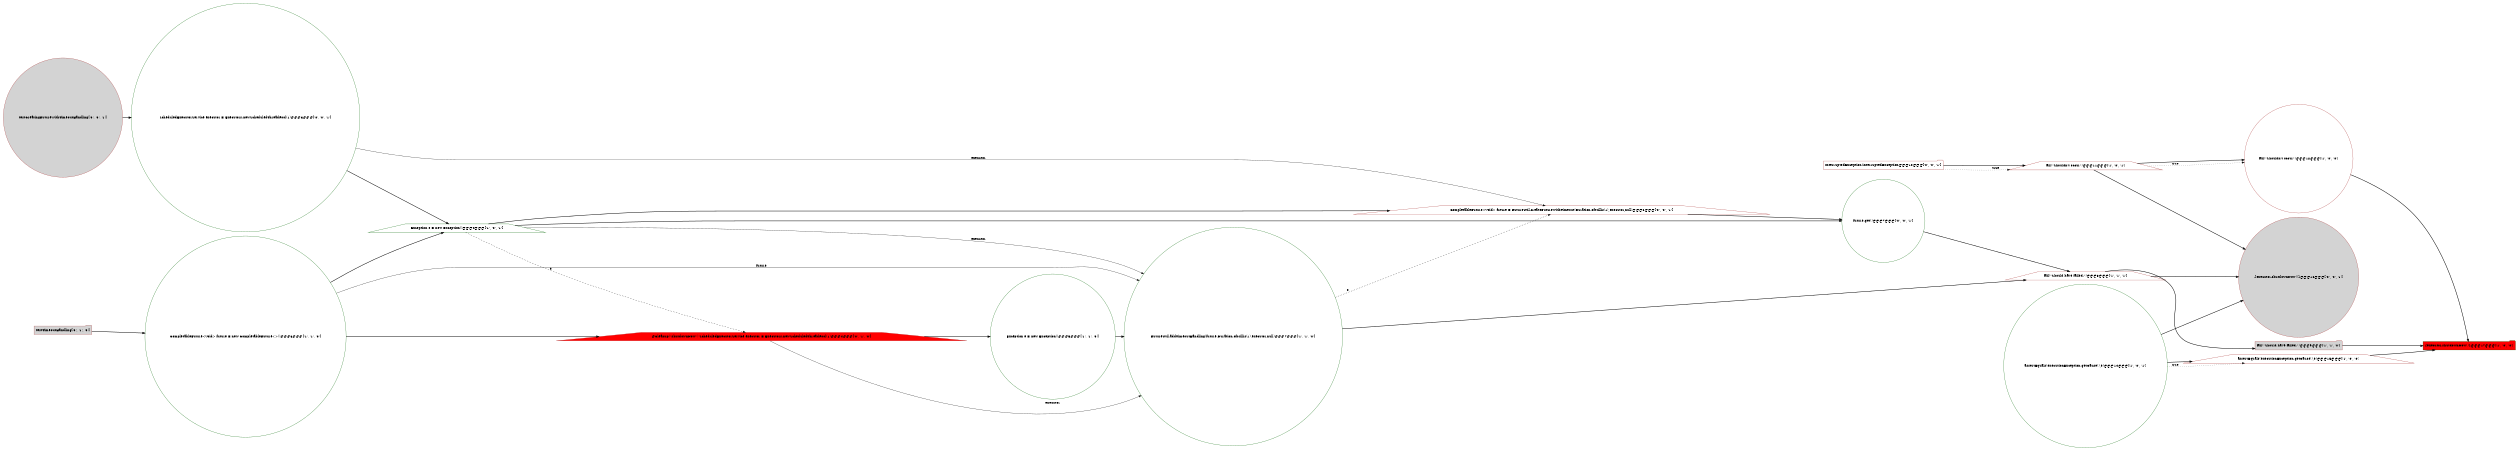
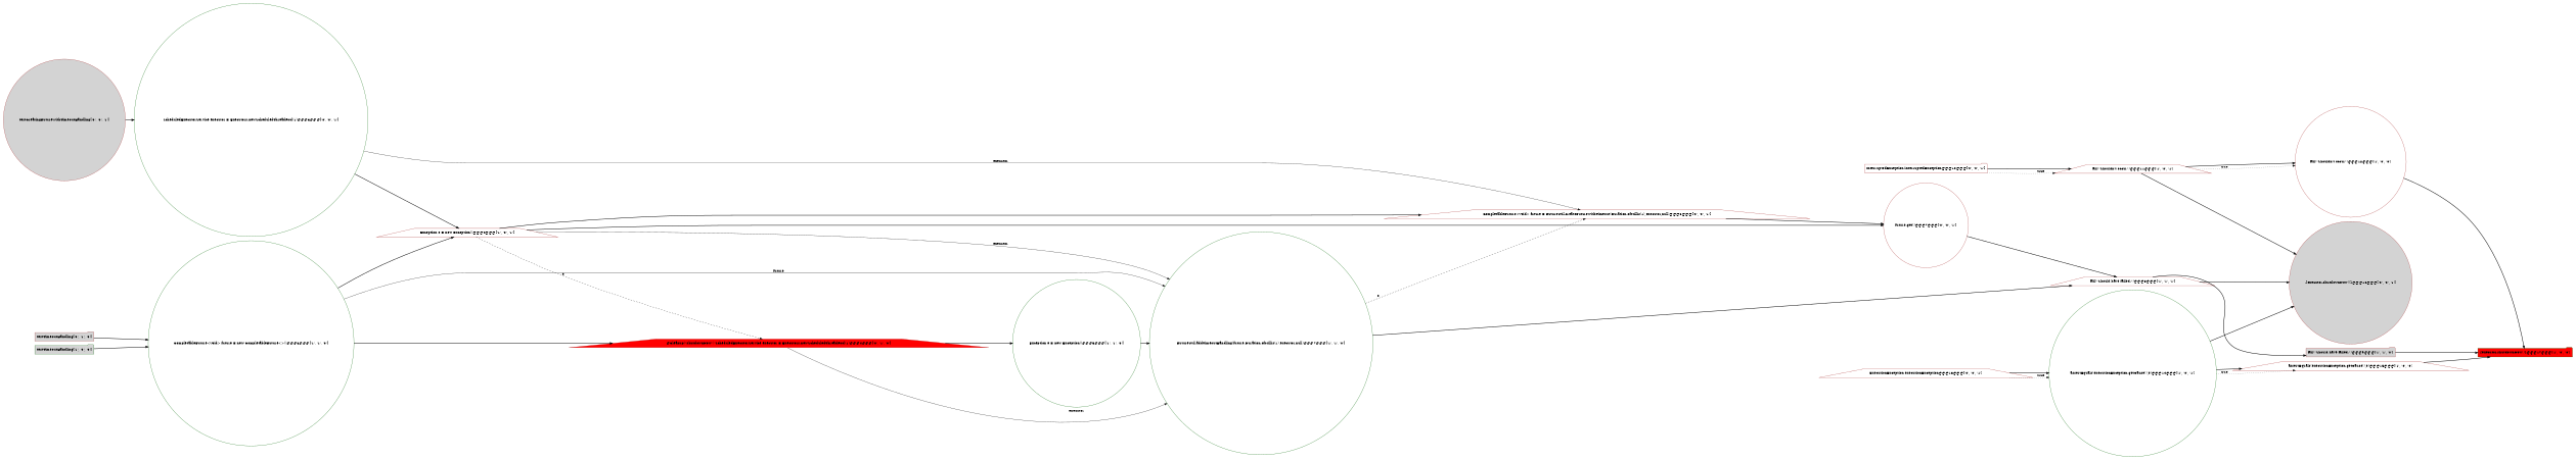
  digraph {
    rankdir=LR
    node [color=brown fillcolor=white shape=circle style=filled]
    edge [style=bold]
    n1 [label="InterruptedException interruptedException@@@10@@@['0', '0', '1']" shape=folder]
    n2 [label="fail(\"Shouldn't occur\")@@@11@@@['1', '0', '1']" shape=trapezium]
    n3 [fillcolor=lightgray label="{executor.shutdownNow()}@@@16@@@['0', '0', '1']"]
    n4 [label="fail(\"Shouldn't occur\")@@@12@@@['1', '0', '0']"]
+   n5 [label="ExecutionException executionException@@@13@@@['0', '0', '1']" shape=trapezium]
    n6 [color=darkgreen label="assertEquals(executionException.getCause(),e)@@@14@@@['1', '0', '1']"]
    n7 [label="assertEquals(executionException.getCause(),e)@@@15@@@['1', '0', '0']" shape=trapezium]
    n8 [color=darkgreen label="ScheduledExecutorService executor = Executors.newScheduledThreadPool(1)@@@3@@@['0', '0', '1']"]
-   n9 [color=darkgreen label="Exception e = new Exception()@@@4@@@['1', '0', '1']" shape=trapezium]
+   n9 [label="Exception e = new Exception()@@@4@@@['1', '0', '1']" shape=trapezium]
    n10 [label="CompletableFuture<Void> future = FutureUtil.createFutureWithTimeout(Duration.ofMillis(1),executor,null)@@@6@@@['0', '0', '1']" shape=trapezium]
    n11 [fillcolor=red label="@Cleanup(\"shutdownNow\") ScheduledExecutorService executor = Executors.newScheduledThreadPool(1)@@@4@@@['0', '1', '0']" shape=trapezium]
    n12 [color=darkgreen label="FutureUtil.addTimeoutHandling(future,Duration.ofMillis(1),executor,null)@@@7@@@['1', '1', '0']"]
-   n13 [color=darkgreen label="future.get()@@@7@@@['0', '0', '1']"]
+   n13 [label="future.get()@@@7@@@['0', '0', '1']"]
    n14 [color=darkgreen label="CompletableFuture<Void> future = new CompletableFuture<>()@@@3@@@['1', '1', '0']"]
    n15 [color=darkgreen label="Exception e = new Exception()@@@5@@@['1', '1', '0']"]
    n16 [label="fail(\"Should have failed.\")@@@8@@@['1', '1', '1']" shape=trapezium]
    n17 [fillcolor=lightgray label="fail(\"Should have failed.\")@@@9@@@['1', '1', '0']" shape=folder]
    n18 [color=darkgreen fillcolor=red label="{executor.shutdownNow()}@@@17@@@['1', '0', '0']" shape=folder]
    n19 [fillcolor=lightgray label="testTimeoutHandling['0', '1', '0']" shape=folder]
    n20 [fillcolor=lightgray label="testCreatingFutureWithTimeoutHandling['0', '0', '1']"]
+   n21 [color=darkgreen fillcolor=lightgray label="testTimeoutHandling['1', '0', '0']" shape=folder]
    n1 -> n2
    n1 -> n2 [label=true style=dotted]
    n2 -> n3
    n2 -> n4 [label=true style=dotted]
    n2 -> n4
    n4 -> n18
+   n5 -> n6
+   n5 -> n6 [label=true style=dotted]
    n6 -> n3
    n6 -> n7
    n6 -> n7 [label=true style=dotted]
    n7 -> n18
    n8 -> n9
    n8 -> n10 [label=executor style=solid]
    n9 -> n10
    n9 -> n11 [label=0 style=dashed]
    n9 -> n12 [label=executor style=solid]
    n9 -> n13
    n10 -> n13
    n11 -> n12 [label=executor style=solid]
    n11 -> n15
    n12 -> n10 [label=0 style=dashed]
    n12 -> n16
    n13 -> n16
    n14 -> n9
    n14 -> n11
    n14 -> n12 [label=future style=solid]
    n15 -> n12
    n16 -> n3
    n16 -> n17
    n17 -> n18
    n19 -> n14
    n20 -> n8
+   n21 -> n14
  }
